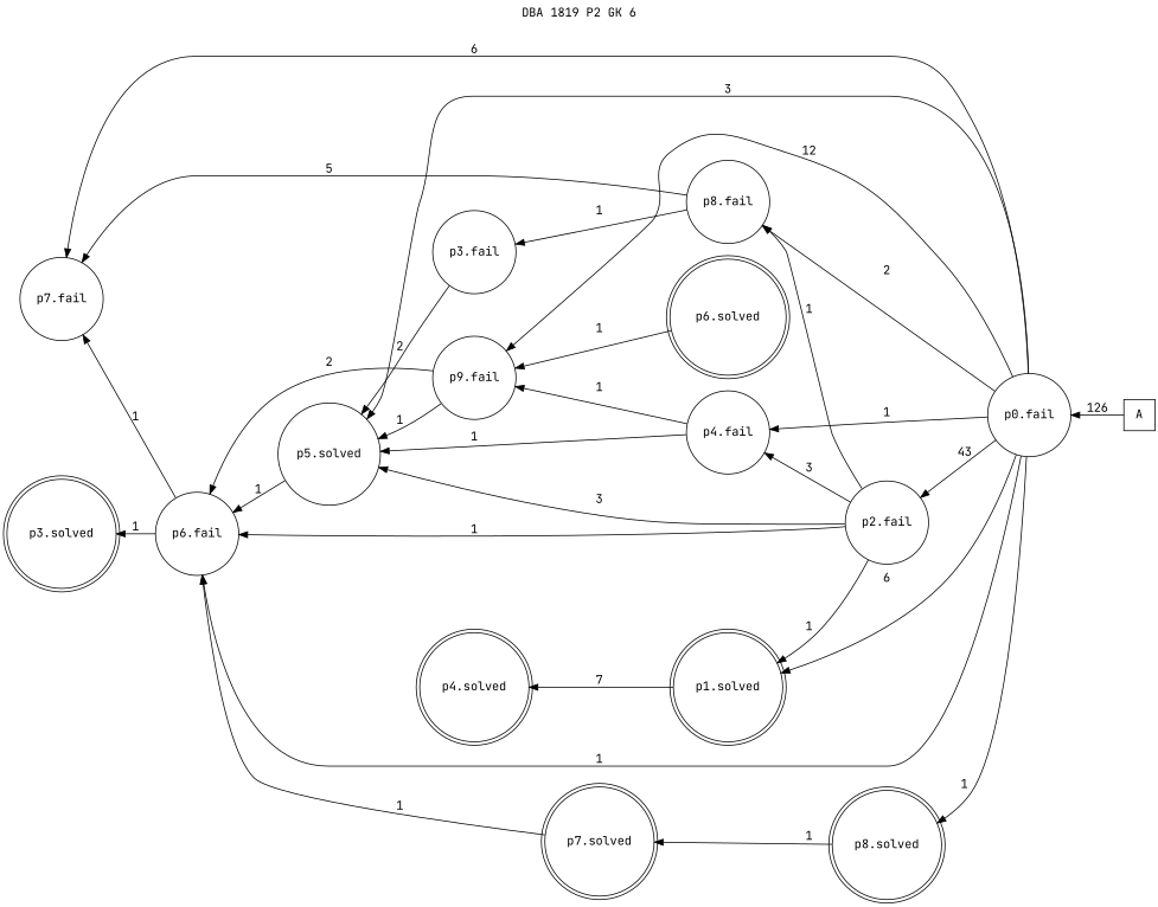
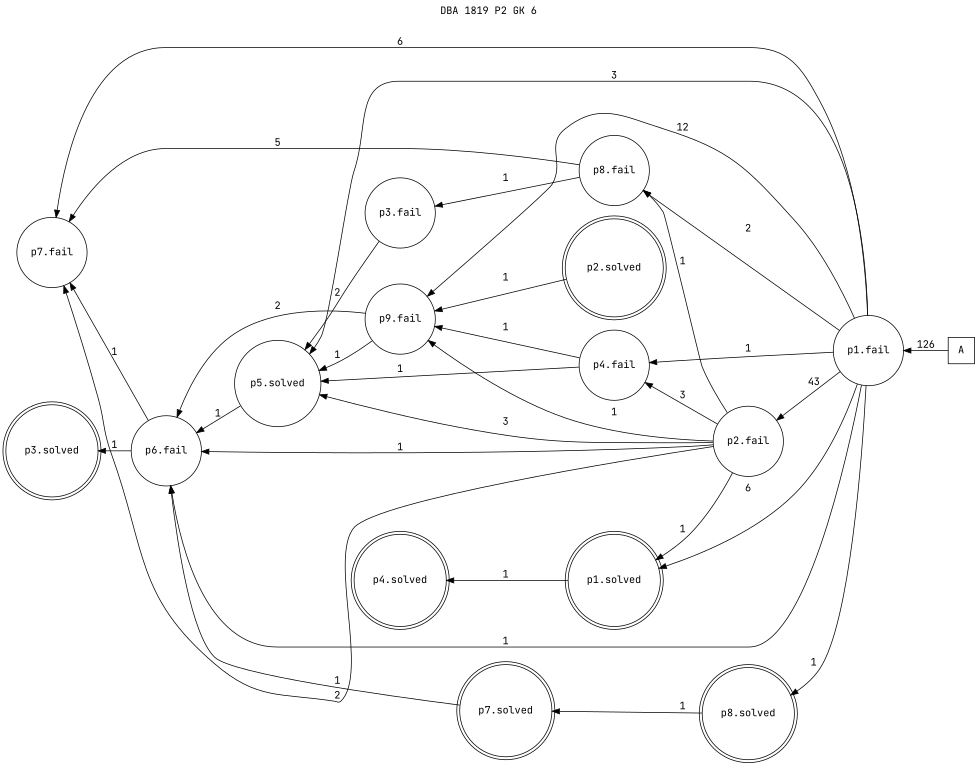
  digraph {
    fontname="JetBrains Mono"
    label=" DBA 1819 P2 GK 6 "
    labelloc=tl
    rankdir=RL
    node [fontname="JetBrains Mono" shape=circle]
    edge [fontname="JetBrains Mono"]
    n1 [label=A shape=square]
-   n2 [label="p0.fail"]
+   n2 [label="p1.fail"]
    n3 [label="p2.fail"]
    n4 [label="p9.fail"]
    n5 [label="p4.fail"]
    n6 [label="p8.fail"]
    n7 [label="p7.fail"]
    n8 [label="p5.solved"]
    n9 [label="p6.fail"]
    n10 [label="p1.solved" shape=doublecircle]
    n11 [label="p8.solved" shape=doublecircle]
    n12 [label="p3.fail"]
    n13 [label="p3.solved" shape=doublecircle]
    n14 [label="p4.solved" shape=doublecircle]
    n15 [label="p7.solved" shape=doublecircle]
-   n16 [label="p6.solved" shape=doublecircle]
+   n16 [label="p2.solved" shape=doublecircle]
    n1 -> n2 [label=126]
    n2 -> n3 [label=43]
    n2 -> n4 [label=12]
    n2 -> n5 [label=1]
    n2 -> n6 [label=2]
    n2 -> n7 [label=6]
    n2 -> n8 [label=3]
    n2 -> n9 [label=1]
    n2 -> n10 [label=6]
    n2 -> n11 [label=1]
+   n3 -> n4 [label=1]
    n3 -> n5 [label=3]
    n3 -> n6 [label=1]
+   n3 -> n7 [label=2]
    n3 -> n8 [label=3]
    n3 -> n9 [label=1]
    n3 -> n10 [label=1]
    n4 -> n8 [label=1]
    n4 -> n9 [label=2]
    n5 -> n4 [label=1]
    n5 -> n8 [label=1]
    n6 -> n7 [label=5]
    n6 -> n12 [label=1]
    n8 -> n9 [label=1]
    n9 -> n7 [label=1]
    n9 -> n13 [label=1]
-   n10 -> n14 [label=7]
+   n10 -> n14 [label=1]
    n11 -> n15 [label=1]
    n12 -> n8 [label=2]
    n15 -> n9 [label=1]
    n16 -> n4 [label=1]
  }
